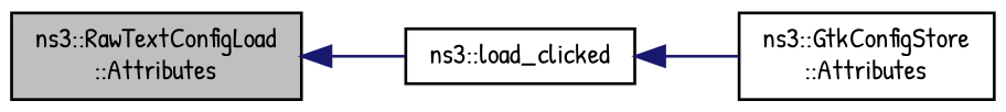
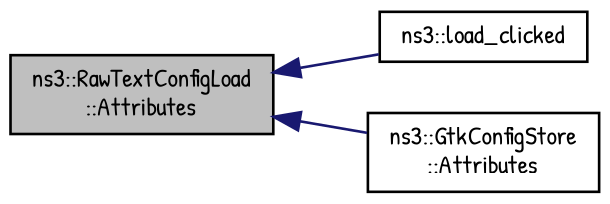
  digraph {
    fontname="Patrick Hand"
    rankdir=LR
    node [color=black fillcolor=white fontname="Patrick Hand" fontsize=10 shape=record style=filled]
    edge [color=midnightblue dir=back fontname="Patrick Hand" fontsize=10 labelfontname=Helvetica labelfontsize=10 style=solid]
    n1 [fillcolor=grey75 fontcolor=black height=0.2 label="ns3::RawTextConfigLoad\l::Attributes" width=0.4]
    n2 [height=0.2 label="ns3::load_clicked" width=0.4]
    n3 [height=0.2 label="ns3::GtkConfigStore\l::Attributes" width=0.4]
    n1 -> n2
-   n2 -> n3
+   n1 -> n3
  }
